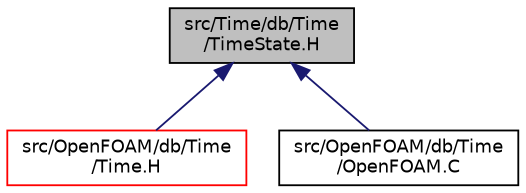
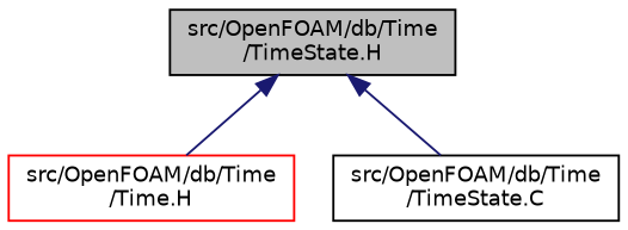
  digraph {
    node [color=black fontname=Helvetica fontsize=10 shape=record]
    edge [color=midnightblue dir=back fontname=Helvetica fontsize=10 labelfontname=Helvetica labelfontsize=10 style=solid]
-   n1 [fillcolor=grey75 fontcolor=black height=0.2 label="src/Time/db/Time\l/TimeState.H" style=filled width=0.4]
+   n1 [fillcolor=grey75 fontcolor=black height=0.2 label="src/OpenFOAM/db/Time\l/TimeState.H" style=filled width=0.4]
    n2 [color=red height=0.2 label="src/OpenFOAM/db/Time\l/Time.H" width=0.4]
-   n3 [height=0.2 label="src/OpenFOAM/db/Time\l/OpenFOAM.C" width=0.4]
+   n3 [height=0.2 label="src/OpenFOAM/db/Time\l/TimeState.C" width=0.4]
    n1 -> n2
    n1 -> n3
  }
